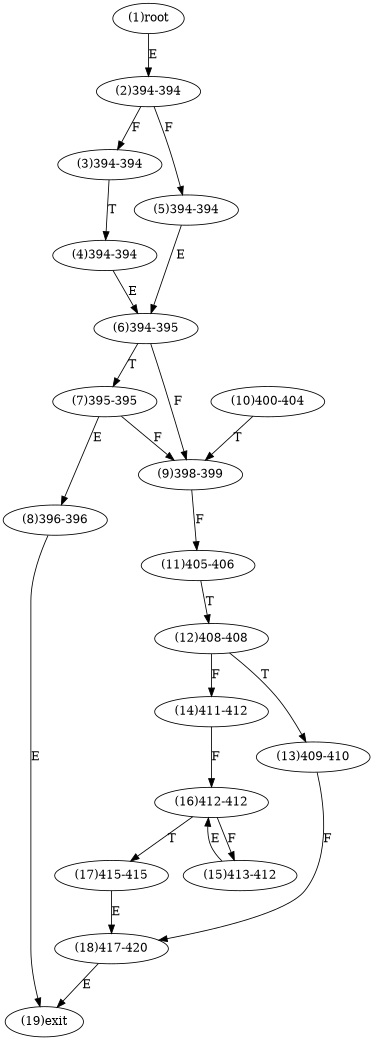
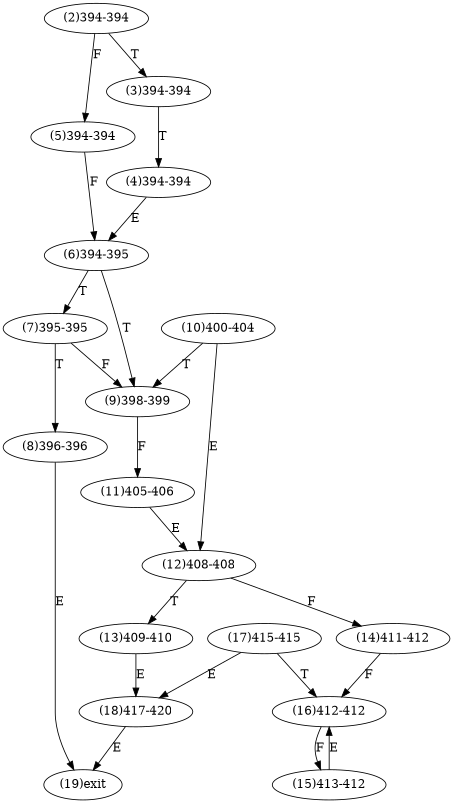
  digraph {
-   n1 [label="(1)root"]
    n2 [label="(2)394-394"]
    n3 [label="(3)394-394"]
    n4 [label="(5)394-394"]
    n5 [label="(4)394-394"]
    n6 [label="(6)394-395"]
    n7 [label="(7)395-395"]
    n8 [label="(9)398-399"]
    n9 [label="(8)396-396"]
    n10 [label="(11)405-406"]
    n11 [label="(19)exit"]
    n12 [label="(10)400-404"]
    n13 [label="(12)408-408"]
    n14 [label="(13)409-410"]
    n15 [label="(14)411-412"]
    n16 [label="(18)417-420"]
    n17 [label="(16)412-412"]
    n18 [label="(15)413-412"]
    n19 [label="(17)415-415"]
-   n1 -> n2 [label=E]
-   n2 -> n3 [label=F]
+   n2 -> n3 [label=T]
    n2 -> n4 [label=F]
    n3 -> n5 [label=T]
-   n4 -> n6 [label=E]
+   n4 -> n6 [label=F]
    n5 -> n6 [label=E]
    n6 -> n7 [label=T]
-   n6 -> n8 [label=F]
+   n6 -> n8 [label=T]
    n7 -> n8 [label=F]
-   n7 -> n9 [label=E]
+   n7 -> n9 [label=T]
    n8 -> n10 [label=F]
    n9 -> n11 [label=E]
-   n10 -> n13 [label=T]
+   n10 -> n13 [label=E]
    n12 -> n8 [label=T]
+   n12 -> n13 [label=E]
    n13 -> n14 [label=T]
    n13 -> n15 [label=F]
-   n14 -> n16 [label=F]
+   n14 -> n16 [label=E]
    n15 -> n17 [label=F]
    n16 -> n11 [label=E]
    n17 -> n18 [label=F]
-   n17 -> n19 [label=T]
+   n19 -> n17 [label=T]
    n18 -> n17 [label=E]
    n19 -> n16 [label=E]
  }
